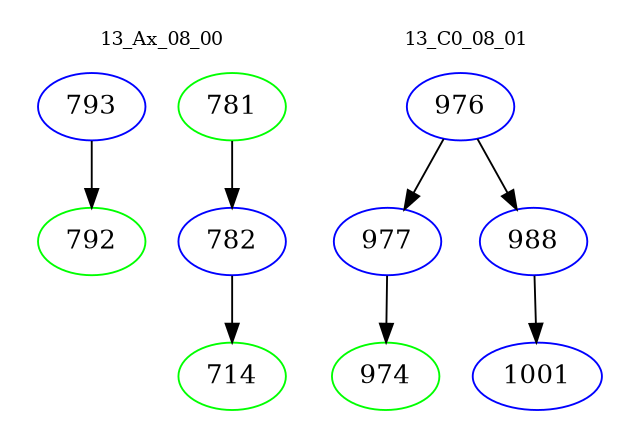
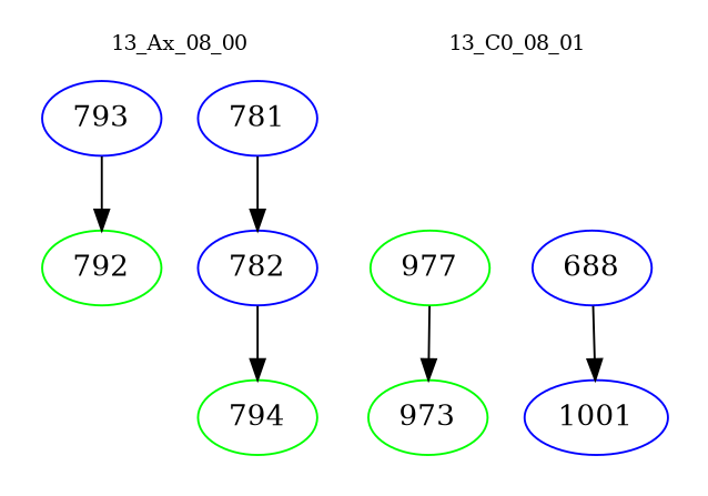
  digraph {
    node [color=blue]
    edge [color=black]
-   n1 [color=green label=781]
+   n1 [label=781]
    n2 [label=793]
    n3 [label=782]
    n4 [color=green label=792]
-   n5 [color=green label=714]
-   n6 [label=976]
-   n7 [label=977]
-   n8 [label=988]
-   n9 [color=green label=974]
+   n5 [color=green label=794]
+   n7 [color=green label=977]
+   n8 [label=688]
+   n9 [color=green label=973]
    n10 [label=1001]
    subgraph cluster_1 {
      color=white
      fontsize=10
      label="13_Ax_08_00"
      n1
      n2
      n3
      n4
      n5
    }
    subgraph cluster_2 {
      color=white
      fontsize=10
      label="13_C0_08_01"
-     n6
      n7
      n8
      n9
      n10
    }
    n1 -> n3
    n2 -> n4
    n3 -> n5
-   n6 -> n7
-   n6 -> n8
    n7 -> n9
    n8 -> n10
  }
